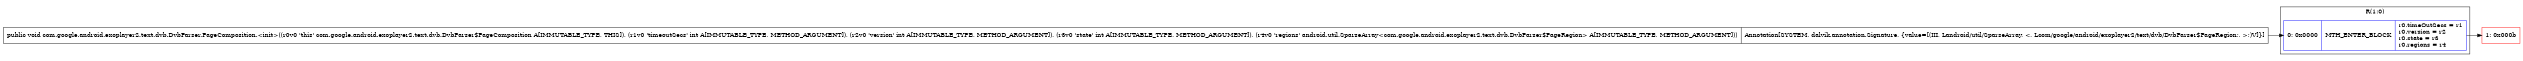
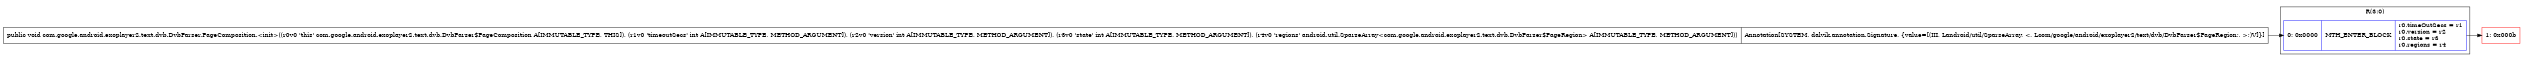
  digraph {
    rankdir=LR
    node [shape=record]
    n1 [color=blue label="{0\:\ 0x0000|MTH_ENTER_BLOCK\l|r0.timeOutSecs = r1\lr0.version = r2\lr0.state = r3\lr0.regions = r4\l}"]
    n2 [color=red label="{1\:\ 0x000b}"]
    n3 [label="{public void com.google.android.exoplayer2.text.dvb.DvbParser.PageComposition.\<init\>((r0v0 'this' com.google.android.exoplayer2.text.dvb.DvbParser$PageComposition A[IMMUTABLE_TYPE, THIS]), (r1v0 'timeoutSecs' int A[IMMUTABLE_TYPE, METHOD_ARGUMENT]), (r2v0 'version' int A[IMMUTABLE_TYPE, METHOD_ARGUMENT]), (r3v0 'state' int A[IMMUTABLE_TYPE, METHOD_ARGUMENT]), (r4v0 'regions' android.util.SparseArray\<com.google.android.exoplayer2.text.dvb.DvbParser$PageRegion\> A[IMMUTABLE_TYPE, METHOD_ARGUMENT]))  | Annotation[SYSTEM, dalvik.annotation.Signature, \{value=[(III, Landroid\/util\/SparseArray, \<, Lcom\/google\/android\/exoplayer2\/text\/dvb\/DvbParser$PageRegion;, \>;)V]\}]\l}"]
    subgraph cluster_1 {
-     label="R(1:0)"
+     label="R(3:0)"
      n1
    }
    n1 -> n2
    n3 -> n1
  }
